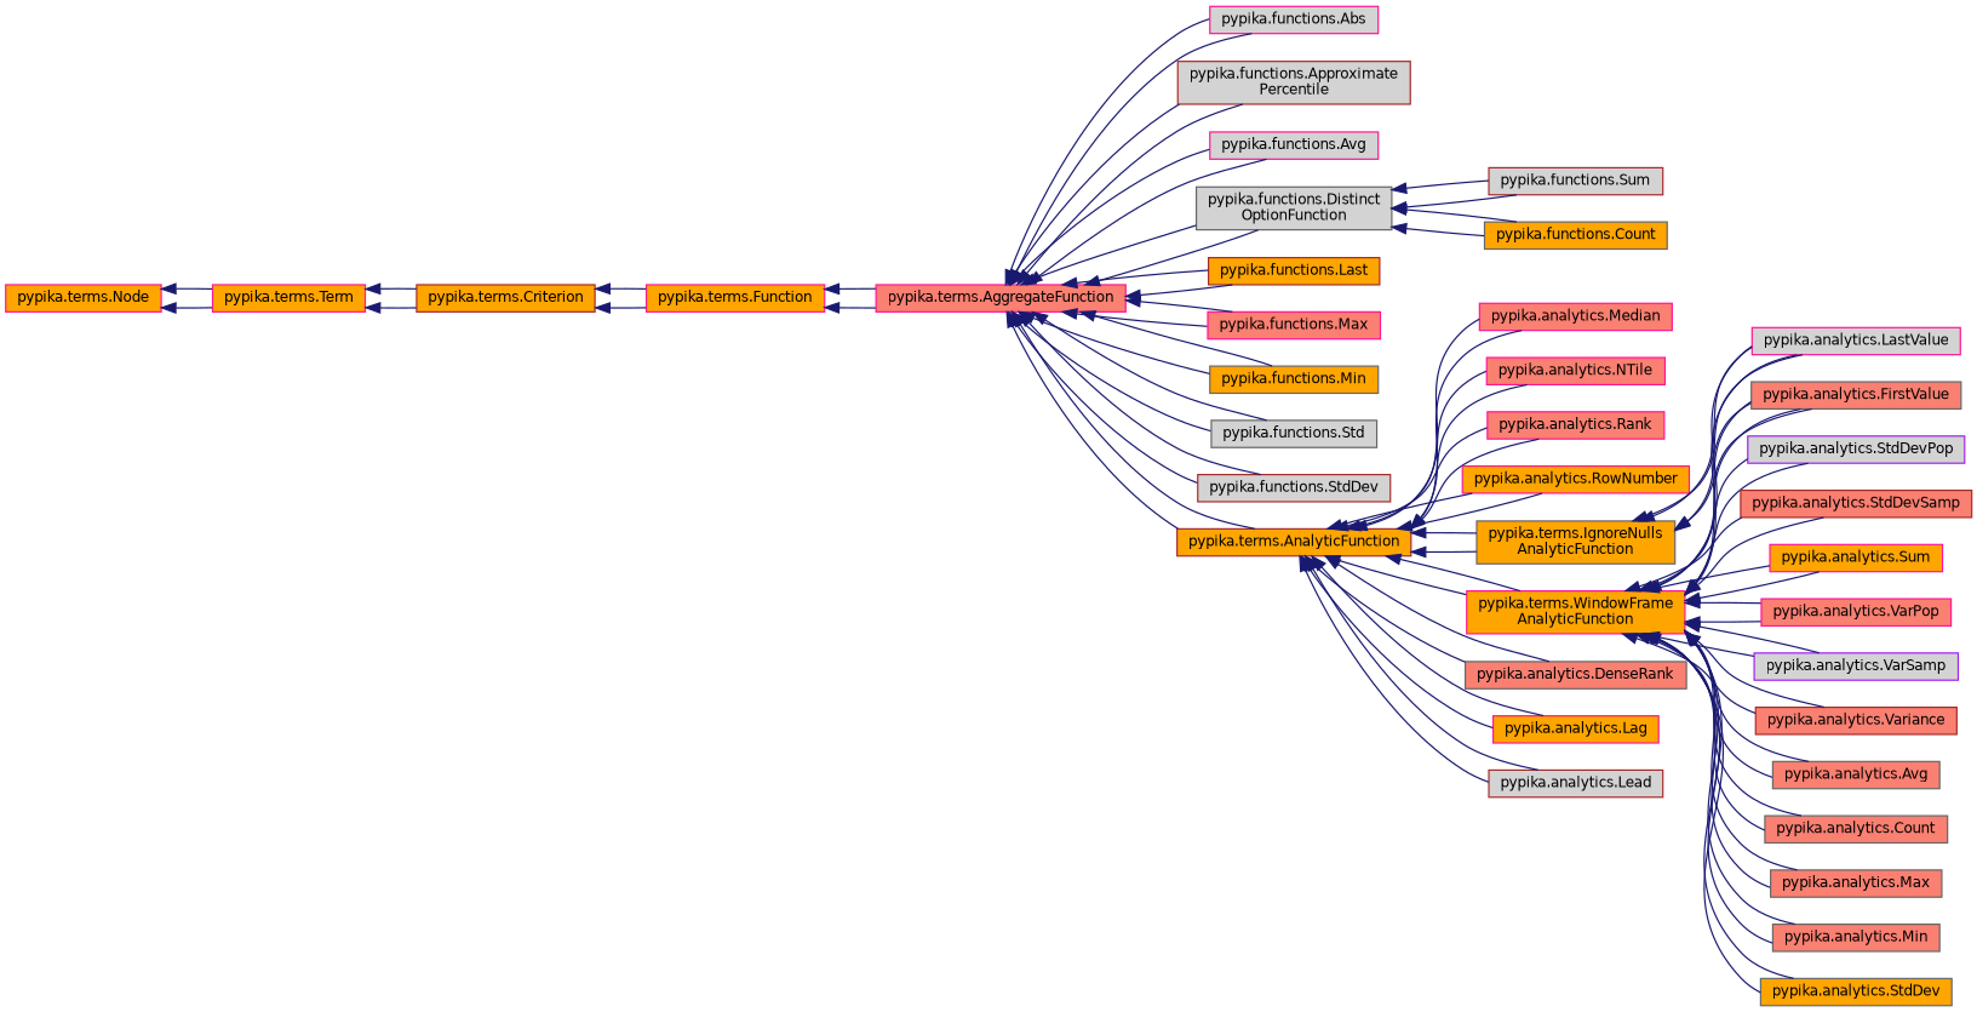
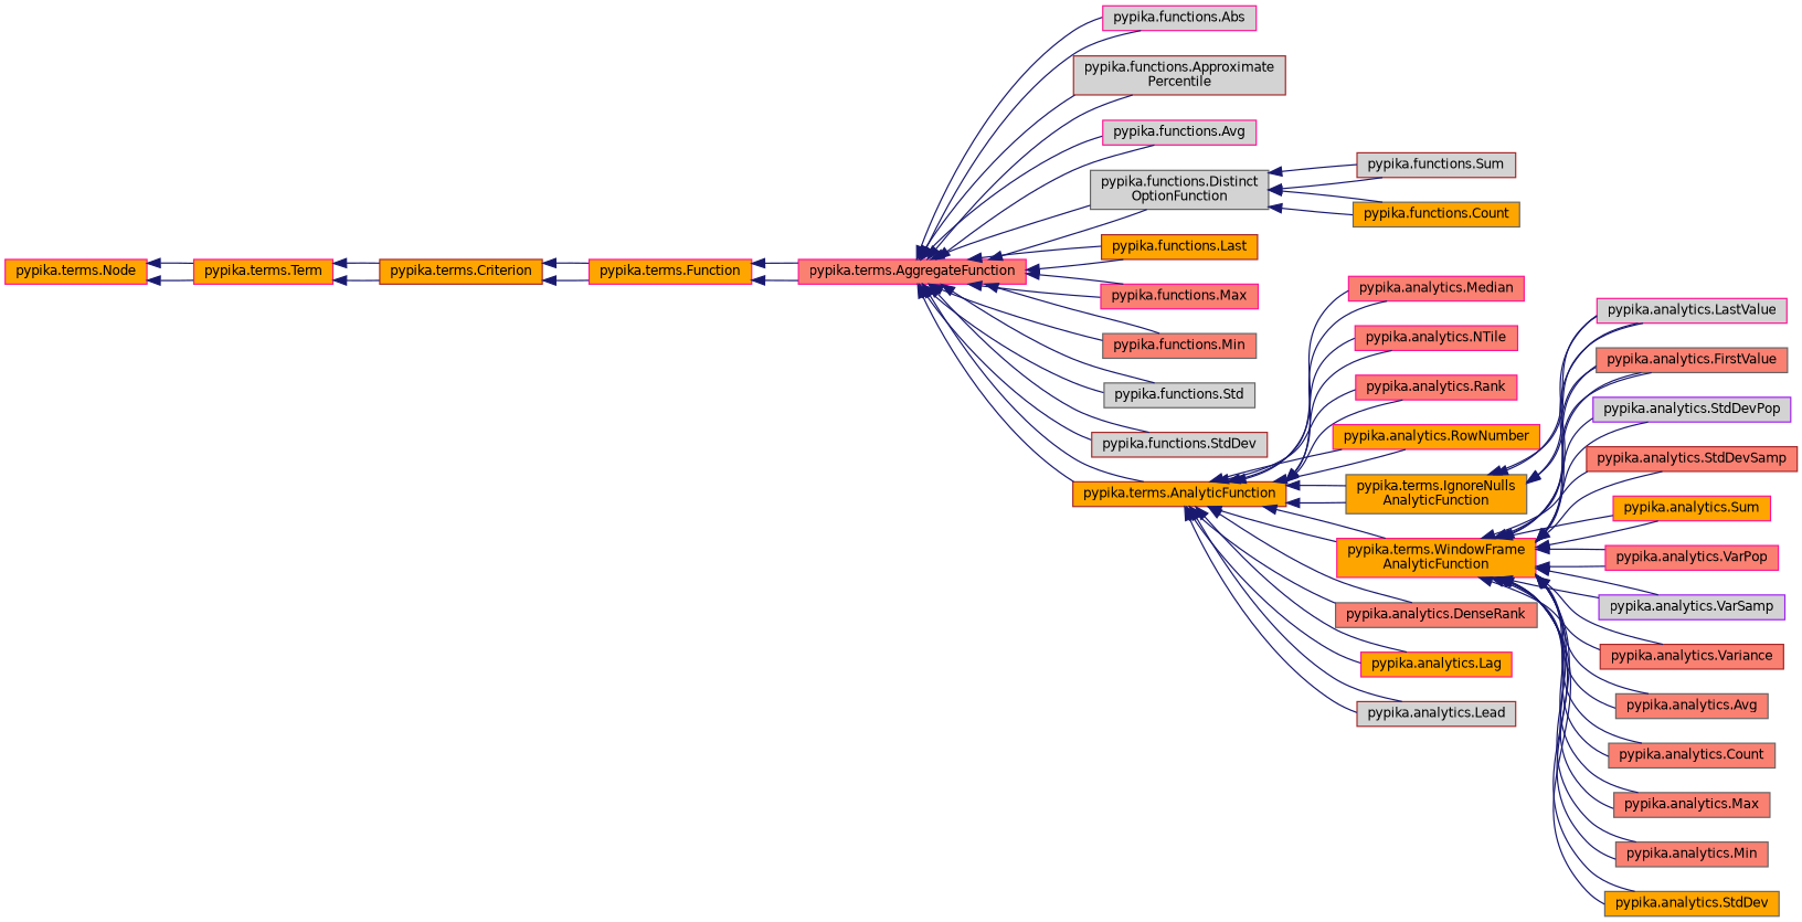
  digraph {
    fontname="DejaVu Sans"
    rankdir=LR
    node [color=deeppink fillcolor=salmon fontname="DejaVu Sans" fontsize=10 shape=record style=filled]
    edge [color=midnightblue dir=back fontname="DejaVu Sans" fontsize=10 labelfontname=Helvetica labelfontsize=10 style=solid]
    n1 [fontcolor=black height=0.2 label="pypika.terms.AggregateFunction" width=0.4]
    n2 [fillcolor=lightgrey height=0.2 label="pypika.functions.Abs" width=0.4]
    n3 [color=brown fillcolor=lightgrey height=0.2 label="pypika.functions.Approximate\lPercentile" width=0.4]
    n4 [fillcolor=lightgrey height=0.2 label="pypika.functions.Avg" width=0.4]
    n5 [color=gray40 fillcolor=lightgrey height=0.2 label="pypika.functions.Distinct\lOptionFunction" width=0.4]
    n6 [color=brown fillcolor=orange height=0.2 label="pypika.functions.Last" width=0.4]
    n7 [height=0.2 label="pypika.functions.Max" width=0.4]
-   n8 [color=gray40 fillcolor=orange height=0.2 label="pypika.functions.Min" width=0.4]
+   n8 [color=gray40 height=0.2 label="pypika.functions.Min" width=0.4]
    n9 [color=gray40 fillcolor=lightgrey height=0.2 label="pypika.functions.Std" width=0.4]
    n10 [color=brown fillcolor=lightgrey height=0.2 label="pypika.functions.StdDev" width=0.4]
    n11 [color=brown fillcolor=orange height=0.2 label="pypika.terms.AnalyticFunction" width=0.4]
    n12 [color=gray40 fillcolor=orange height=0.2 label="pypika.functions.Count" width=0.4]
    n13 [color=brown fillcolor=lightgrey height=0.2 label="pypika.functions.Sum" width=0.4]
    n14 [color=gray40 height=0.2 label="pypika.analytics.DenseRank" width=0.4]
    n15 [fillcolor=orange height=0.2 label="pypika.analytics.Lag" width=0.4]
    n16 [color=brown fillcolor=lightgrey height=0.2 label="pypika.analytics.Lead" width=0.4]
    n17 [height=0.2 label="pypika.analytics.Median" width=0.4]
    n18 [height=0.2 label="pypika.analytics.NTile" width=0.4]
    n19 [height=0.2 label="pypika.analytics.Rank" width=0.4]
    n20 [fillcolor=orange height=0.2 label="pypika.analytics.RowNumber" width=0.4]
    n21 [color=gray40 fillcolor=orange height=0.2 label="pypika.terms.IgnoreNulls\lAnalyticFunction" width=0.4]
    n22 [fillcolor=orange height=0.2 label="pypika.terms.WindowFrame\lAnalyticFunction" width=0.4]
    n23 [fillcolor=orange height=0.2 label="pypika.terms.Function" width=0.4]
    n24 [color=brown fillcolor=orange height=0.2 label="pypika.terms.Criterion" width=0.4]
    n25 [fillcolor=orange height=0.2 label="pypika.terms.Term" width=0.4]
    n26 [fillcolor=orange height=0.2 label="pypika.terms.Node" width=0.4]
    n27 [color=gray40 height=0.2 label="pypika.analytics.FirstValue" width=0.4]
    n28 [fillcolor=lightgrey height=0.2 label="pypika.analytics.LastValue" width=0.4]
    n29 [color=gray40 height=0.2 label="pypika.analytics.Avg" width=0.4]
    n30 [color=gray40 height=0.2 label="pypika.analytics.Count" width=0.4]
    n31 [color=gray40 height=0.2 label="pypika.analytics.Max" width=0.4]
    n32 [color=gray40 height=0.2 label="pypika.analytics.Min" width=0.4]
    n33 [color=gray40 fillcolor=orange height=0.2 label="pypika.analytics.StdDev" width=0.4]
    n34 [color=purple fillcolor=lightgrey height=0.2 label="pypika.analytics.StdDevPop" width=0.4]
    n35 [color=brown height=0.2 label="pypika.analytics.StdDevSamp" width=0.4]
    n36 [fillcolor=orange height=0.2 label="pypika.analytics.Sum" width=0.4]
    n37 [height=0.2 label="pypika.analytics.VarPop" width=0.4]
    n38 [color=purple fillcolor=lightgrey height=0.2 label="pypika.analytics.VarSamp" width=0.4]
    n39 [color=brown height=0.2 label="pypika.analytics.Variance" width=0.4]
    n1 -> n2
    n1 -> n2
    n1 -> n3
    n1 -> n3
    n1 -> n4
    n1 -> n4
    n1 -> n5
    n1 -> n5
    n1 -> n6
    n1 -> n6
    n1 -> n7
    n1 -> n7
    n1 -> n8
    n1 -> n8
    n1 -> n9
    n1 -> n9
    n1 -> n10
    n1 -> n10
    n1 -> n11
    n1 -> n11
    n5 -> n12
    n5 -> n12
    n5 -> n13
    n5 -> n13
    n11 -> n14
    n11 -> n14
    n11 -> n15
    n11 -> n15
    n11 -> n16
    n11 -> n16
    n11 -> n17
    n11 -> n17
    n11 -> n18
    n11 -> n18
    n11 -> n19
    n11 -> n19
    n11 -> n20
    n11 -> n20
    n11 -> n21
    n11 -> n21
    n11 -> n22
    n11 -> n22
    n21 -> n27
    n21 -> n27
    n21 -> n28
    n21 -> n28
    n22 -> n27
    n22 -> n27
    n22 -> n28
    n22 -> n28
    n22 -> n29
    n22 -> n29
    n22 -> n30
    n22 -> n30
    n22 -> n31
    n22 -> n31
    n22 -> n32
    n22 -> n32
    n22 -> n33
    n22 -> n33
    n22 -> n34
    n22 -> n34
    n22 -> n35
    n22 -> n35
    n22 -> n36
    n22 -> n36
    n22 -> n37
    n22 -> n37
    n22 -> n38
    n22 -> n38
    n22 -> n39
    n22 -> n39
    n23 -> n1
    n23 -> n1
    n24 -> n23
    n24 -> n23
    n25 -> n24
    n25 -> n24
    n26 -> n25
    n26 -> n25
  }
